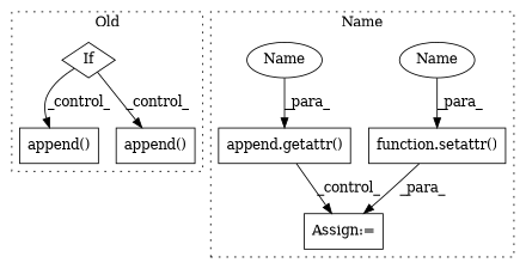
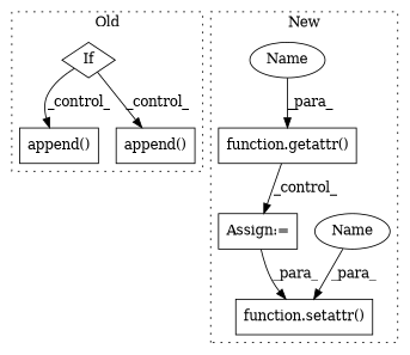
  digraph {
    node [a=75 l=3 shape=box]
    n1 [l="30,1" label="append()" s="2426,2457"]
    n2 [a=96 label=If s=2319 shape=diamond]
    n3 [l="31,1" label="append()" s="2349,2381"]
-   n4 [l="8,1" label="append.getattr()" s="2384,2399"]
+   n4 [l="8,1" label="function.getattr()" s="2384,2399"]
    n5 [a=68 label="Assign:=" s=2381]
    n6 [l="8,1" label="function.setattr()" s="2469,2495"]
    n7 [a=87 l=4 label=Name s=2477 shape=ellipse]
    n8 [a=87 l=4 label=Name s=2392 shape=ellipse]
    subgraph cluster_1 {
      label=Old
      style=dotted
      n1
      n2
      n3
    }
    subgraph cluster_2 {
-     label=Name
+     label=New
      style=dotted
      n4
      n5
      n6
      n7
      n8
    }
    n2 -> n1 [label=_control_]
    n2 -> n3 [label=_control_]
    n4 -> n5 [label=_control_]
-   n6 -> n5 [label=_para_]
+   n5 -> n6 [label=_para_]
    n7 -> n6 [label=_para_]
    n8 -> n4 [label=_para_]
  }
